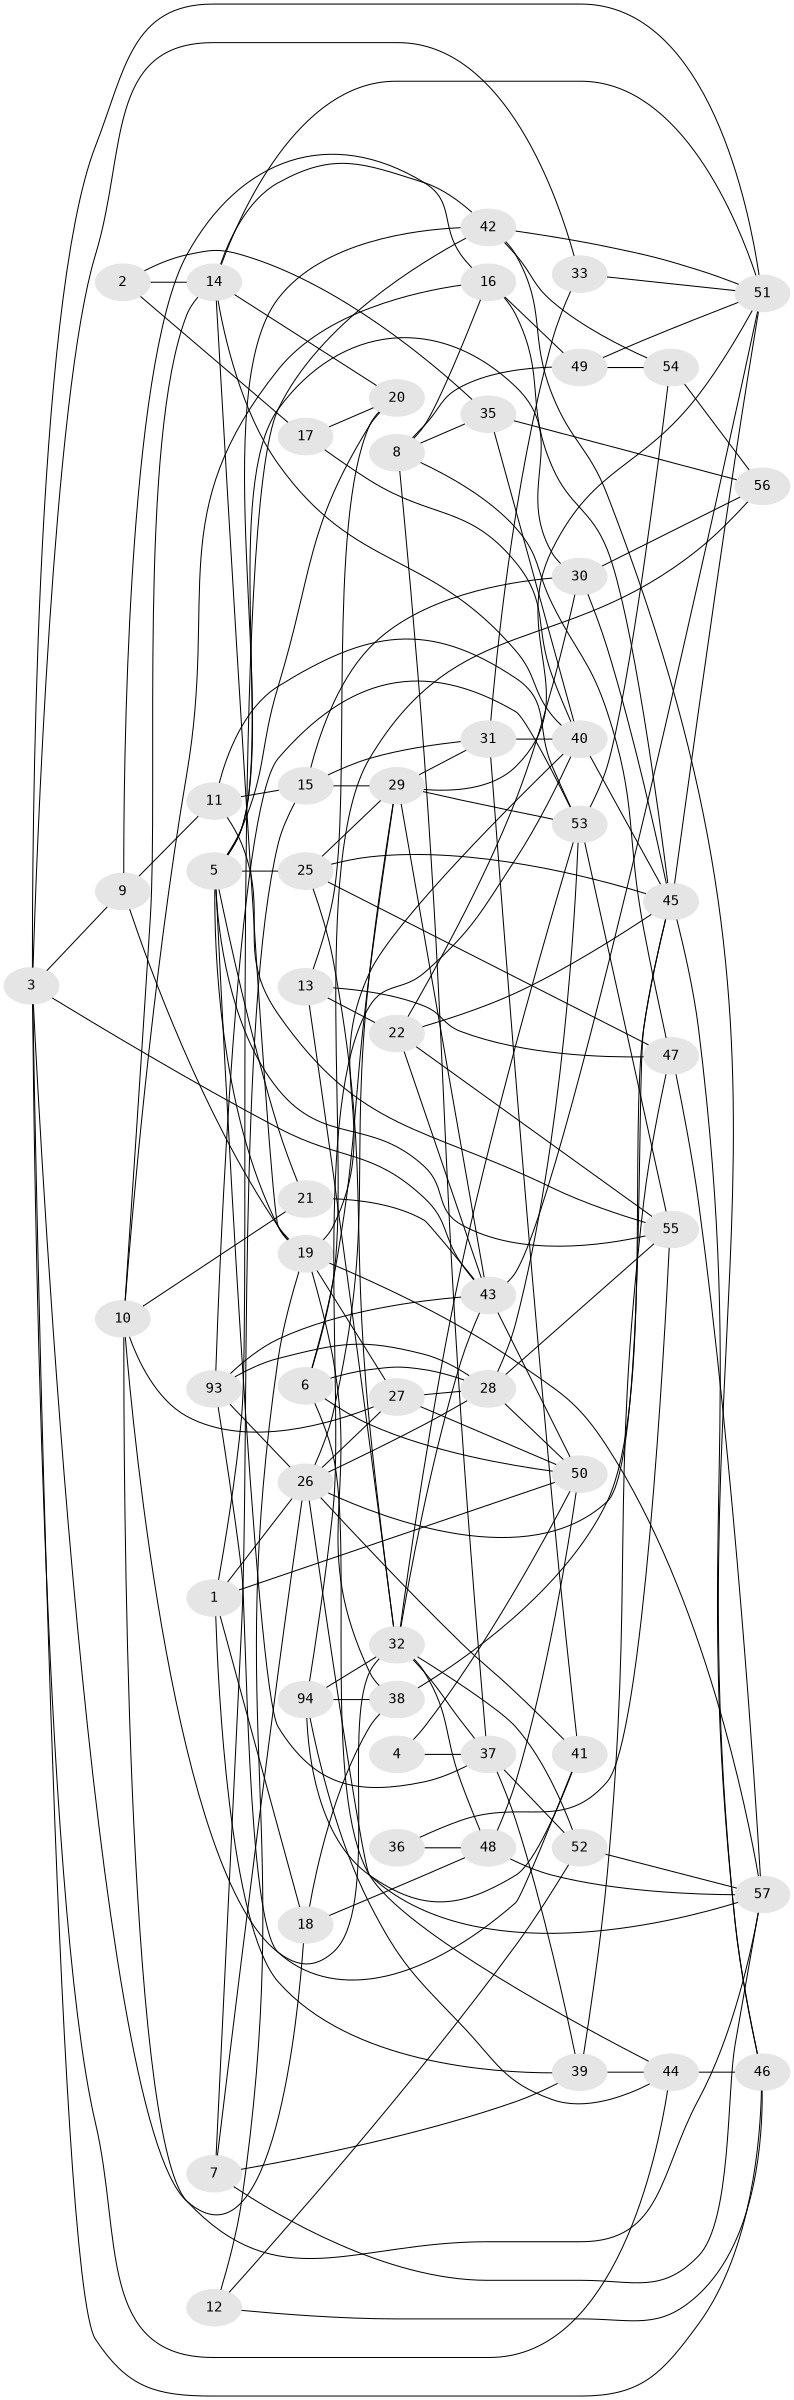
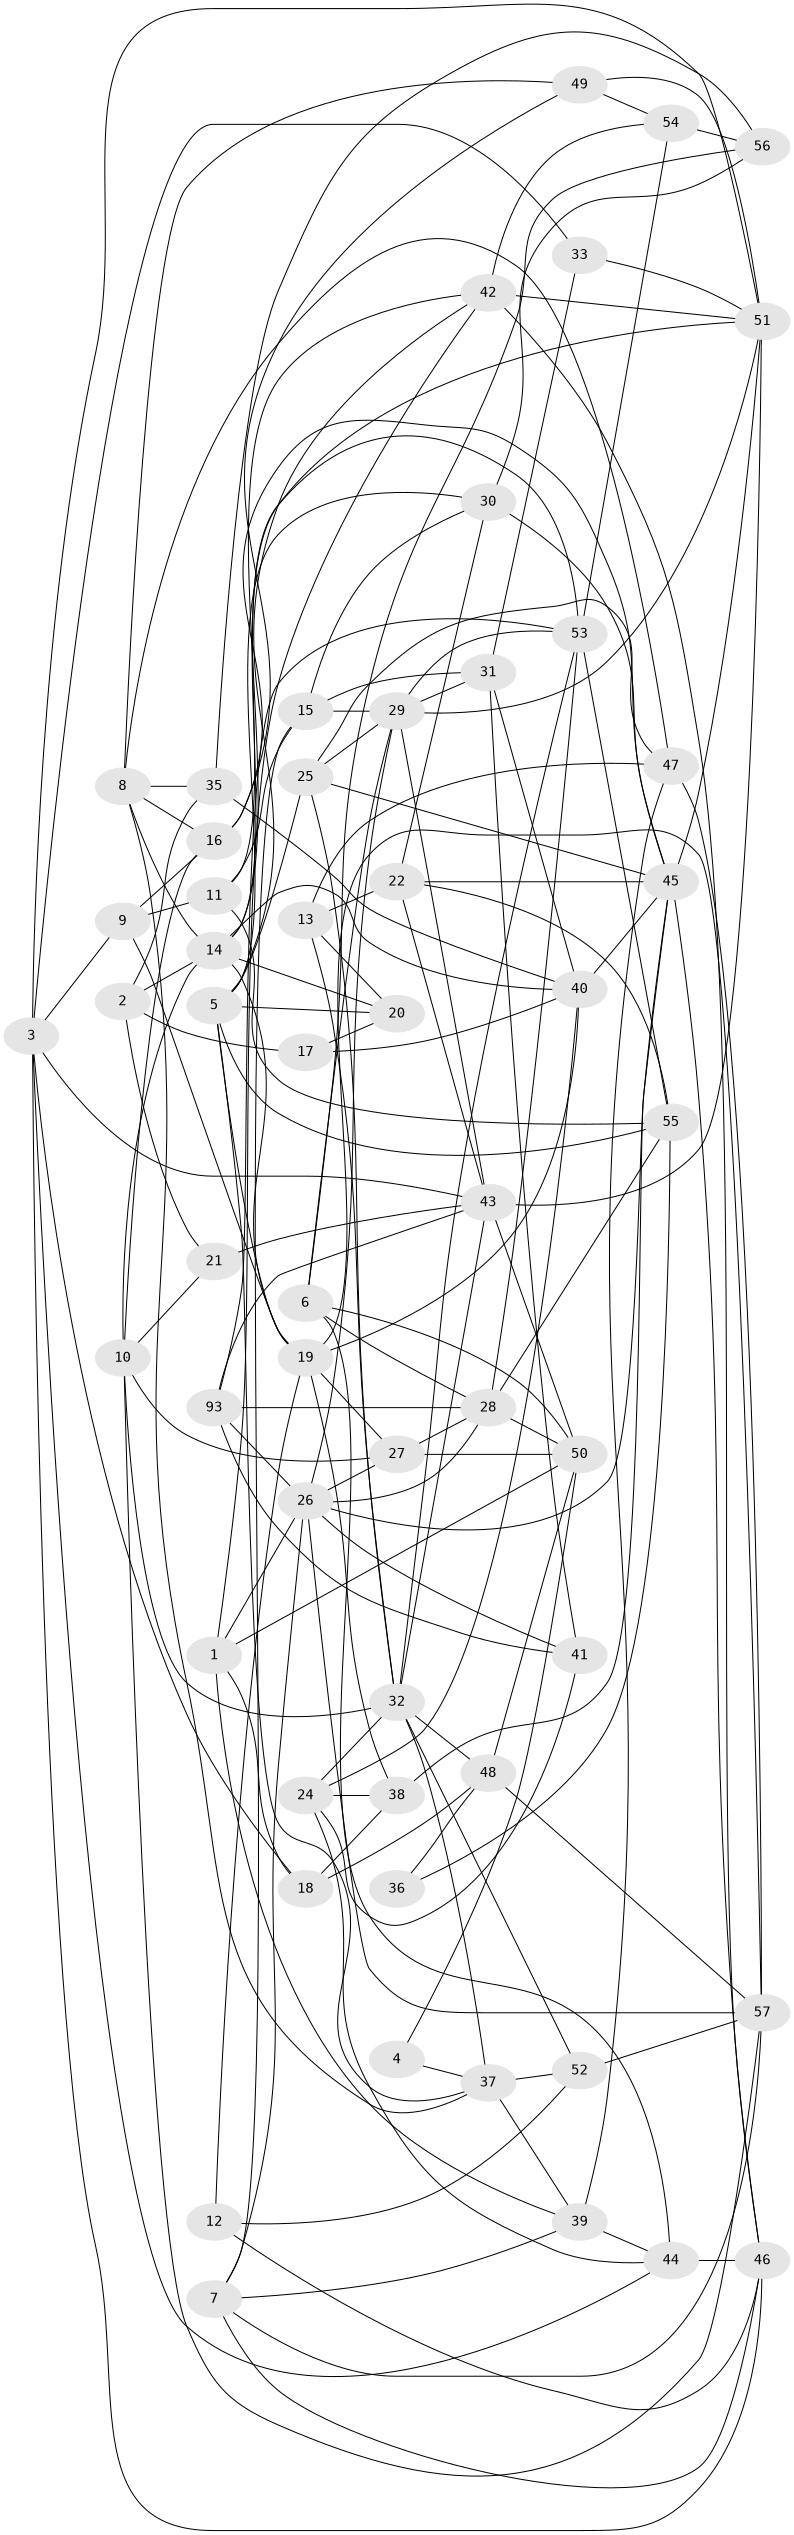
  graph {
    fontname="DejaVu Sans Mono"
    rankdir=LR
    node [color=gray90 fontname="DejaVu Sans Mono" style=filled]
    edge [fontname="DejaVu Sans Mono" weight=1.0]
    1
    18
    26
    39
    42
    50
    9
    19
    16
    11
    38
    48
    28
    29
    57
    27
    45
    41
    44
    47
    46
    51
    54
    2
    14
    17
    21
    35
    20
    40
    43
    56
    3
    33
    4
    37
    52
    5
    25
    30
    55
    32
    6
    53
    31
    7
    15
    8
    49
    10
    12
    13
    22
    n54 [label=93]
-   24 [label=94]
+   24
    36
    1 -- 18
    1 -- 26
    1 -- 39
    1 -- 42
    1 -- 50
    18 -- 38
    18 -- 48
    26 -- 28 [weight=2.0]
    26 -- 29
    26 -- 57
    26 -- 27
    26 -- 45
    26 -- 41
    39 -- 44
    39 -- 47
    42 -- 46
    42 -- 51
    42 -- 54
    9 -- 19
    9 -- 16
    9 -- 11
    19 -- 38
    19 -- 57
    19 -- 27 [weight=2.0]
    19 -- 40
    16 -- 45
    16 -- 49
    11 -- 55
    11 -- 53
    11 -- 15
    38 -- 45
    48 -- 50
    48 -- 57
    28 -- 50
    28 -- 55
    28 -- 53
    29 -- 51
    29 -- 43
    29 -- 53
    29 -- 31 [weight=3.0]
    27 -- 50
    27 -- 28
    45 -- 46 [weight=2.0]
    45 -- 51
    44 -- 46 [weight=2.0]
    47 -- 57
    54 -- 56
    2 -- 14
    2 -- 17
-   5 -- 21
+   2 -- 21
    2 -- 35
    14 -- 42
    14 -- 19
    14 -- 51
    14 -- 20
    14 -- 40
    17 -- 20
    17 -- 40
    21 -- 43
    35 -- 40
    35 -- 56
    40 -- 45
    43 -- 50
    43 -- 51
    3 -- 18
    3 -- 9
    3 -- 44
    3 -- 46
    3 -- 51
    3 -- 43
    3 -- 33 [weight=2.0]
    33 -- 51
    4 -- 50
    4 -- 37
    37 -- 39
    37 -- 52
    52 -- 57
    5 -- 42
    5 -- 19
    5 -- 20
    5 -- 37
    5 -- 25 [weight=2.0]
    5 -- 30
    5 -- 55
    25 -- 29
    25 -- 45
    25 -- 47
    25 -- 32
    30 -- 45 [weight=2.0]
    30 -- 56
    32 -- 48
    32 -- 43
    32 -- 37
    32 -- 52
    32 -- 53
    6 -- 50
    6 -- 28
    6 -- 29
    6 -- 44
    6 -- 56
    53 -- 54
    53 -- 55
    31 -- 41
    31 -- 40
    31 -- 33
    7 -- 26
    7 -- 39
    7 -- 57
+   7 -- 46
    7 -- 15
    15 -- 29
    15 -- 30
    15 -- 31
    8 -- 16
    8 -- 47
+   8 -- 14
    8 -- 35 [weight=2.0]
    8 -- 37
    8 -- 49
    49 -- 51
    49 -- 54 [weight=2.0]
    10 -- 16
    10 -- 57
    10 -- 27
    10 -- 14
    10 -- 21
    10 -- 32
    12 -- 19
    12 -- 46
    12 -- 52
    13 -- 47
    13 -- 20
    13 -- 32
    13 -- 22
    22 -- 45
    22 -- 43
    22 -- 30
    22 -- 55
    n54 -- 26 [weight=4.0]
    n54 -- 28
    n54 -- 41 [weight=2.0]
    n54 -- 43
    n54 -- 53
    24 -- 38
    24 -- 41
    24 -- 44
    24 -- 40
    24 -- 32
    36 -- 48
    36 -- 55
  }
